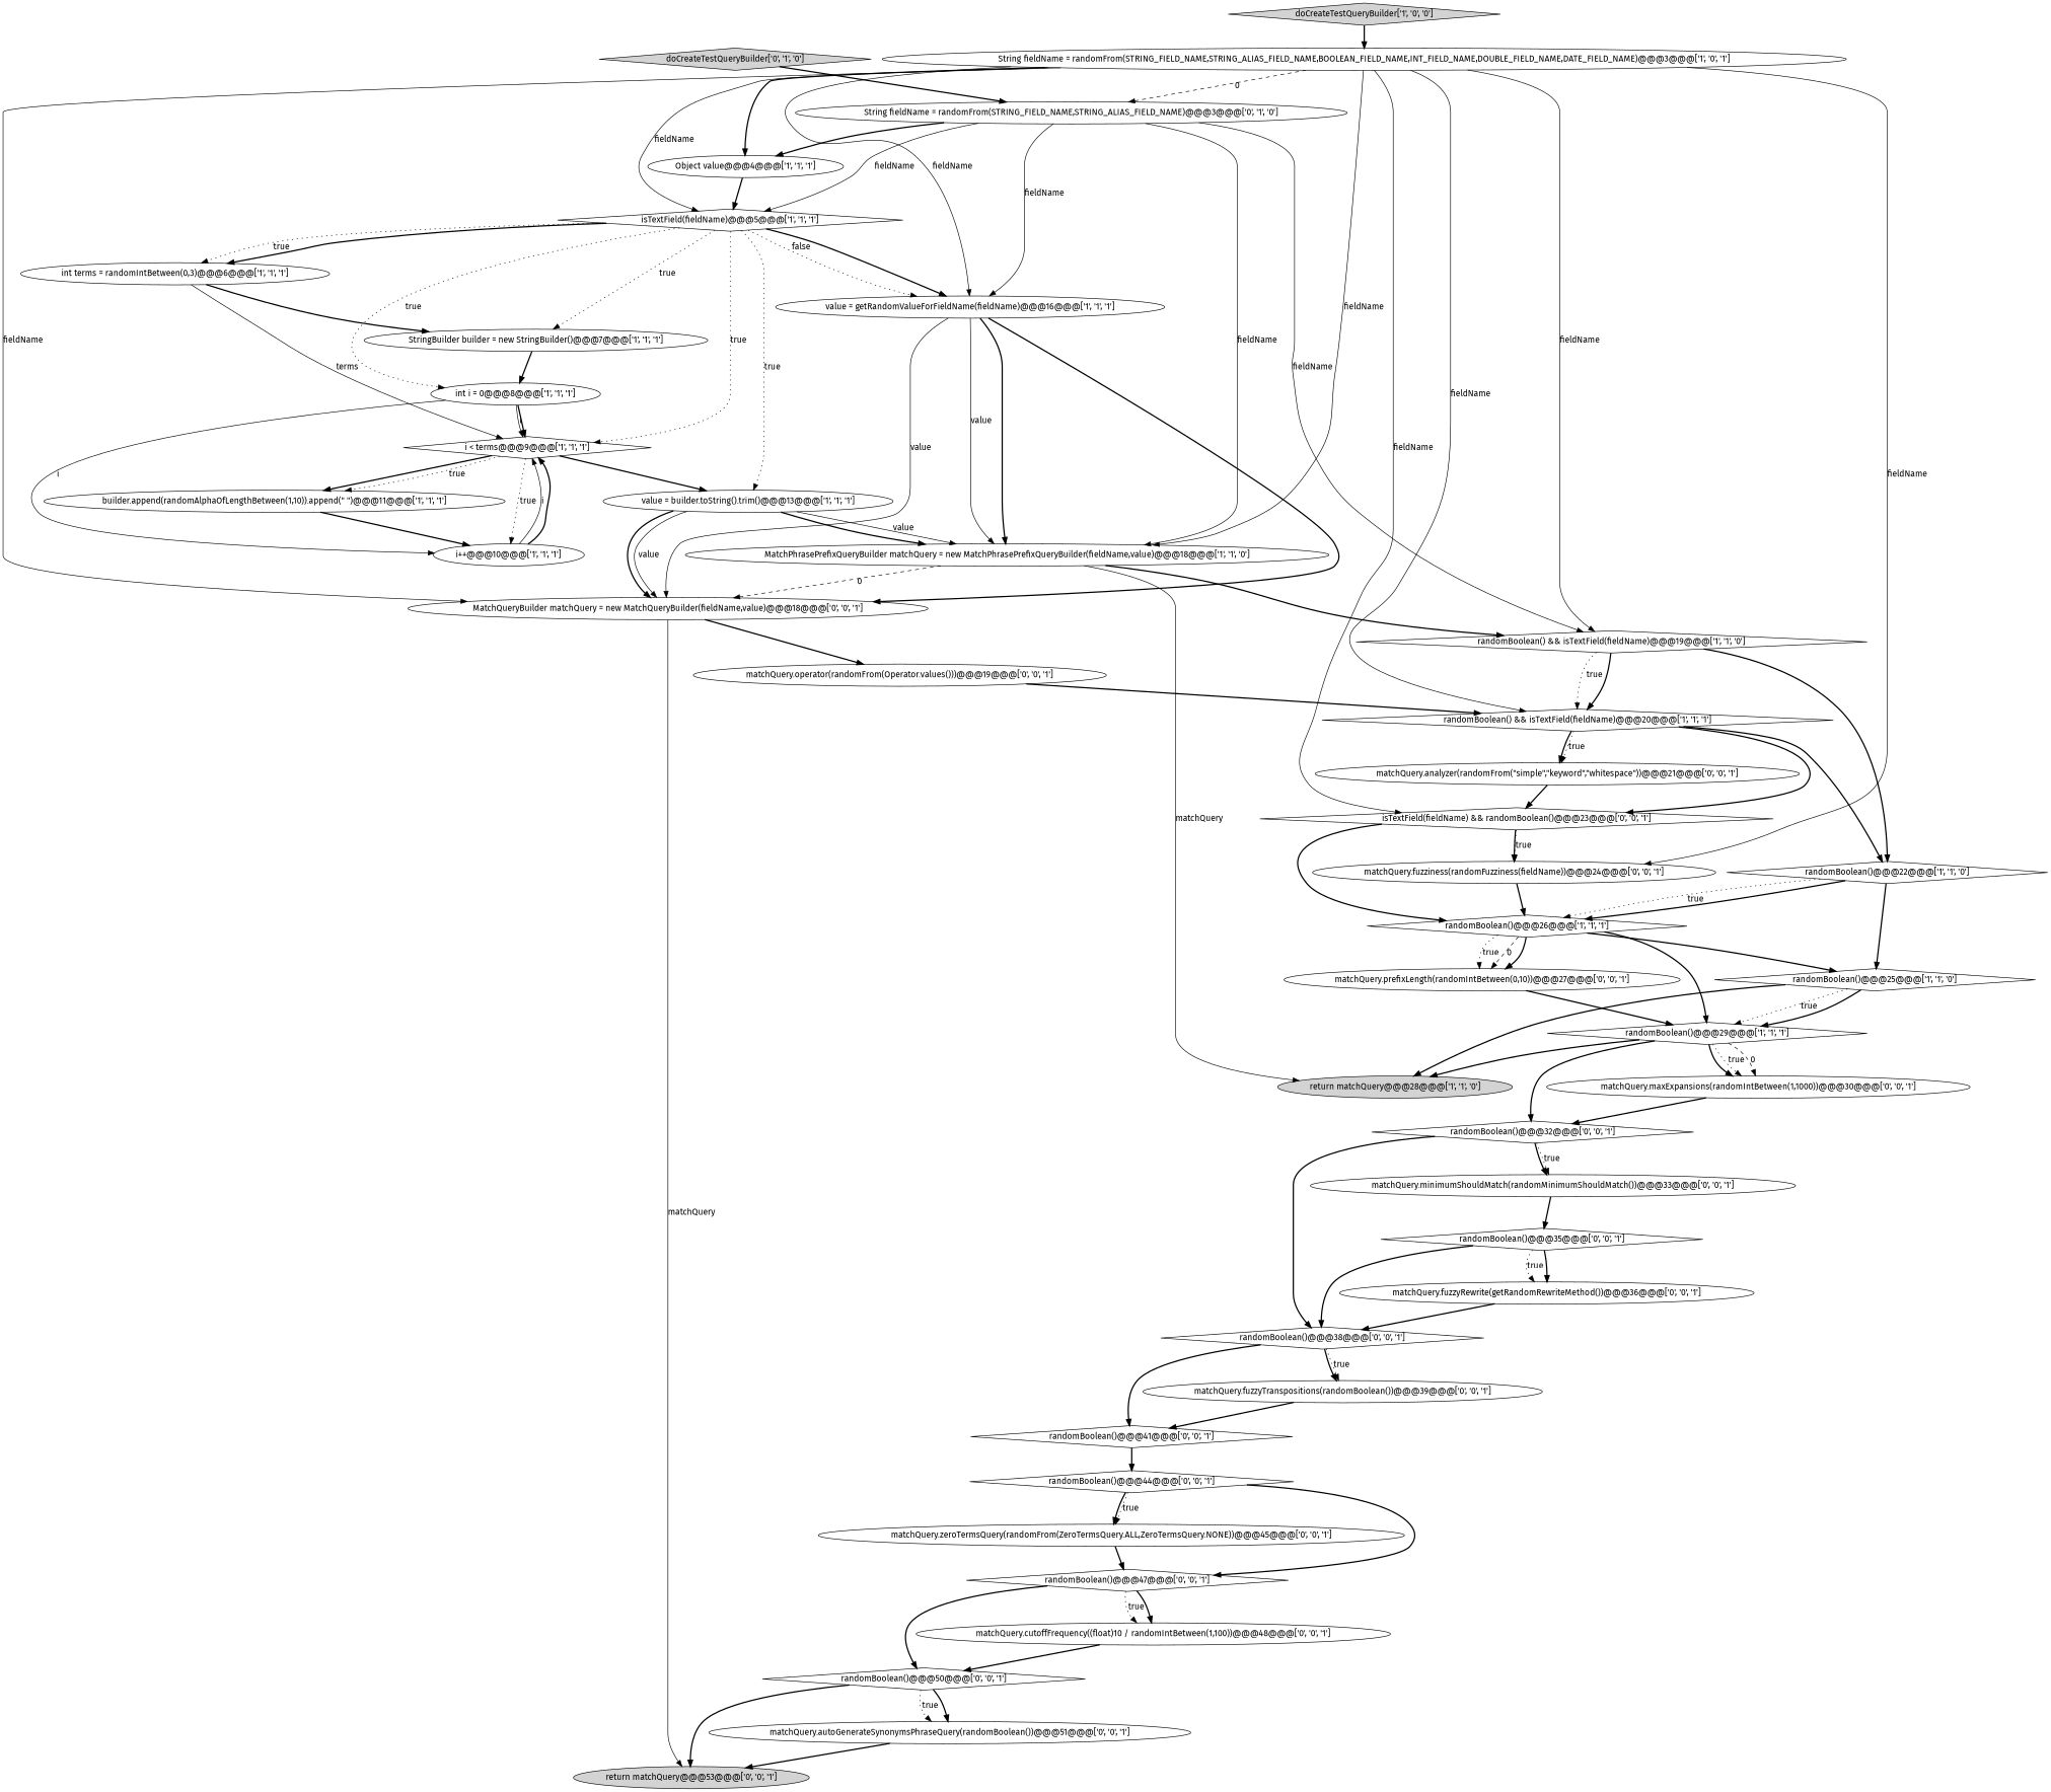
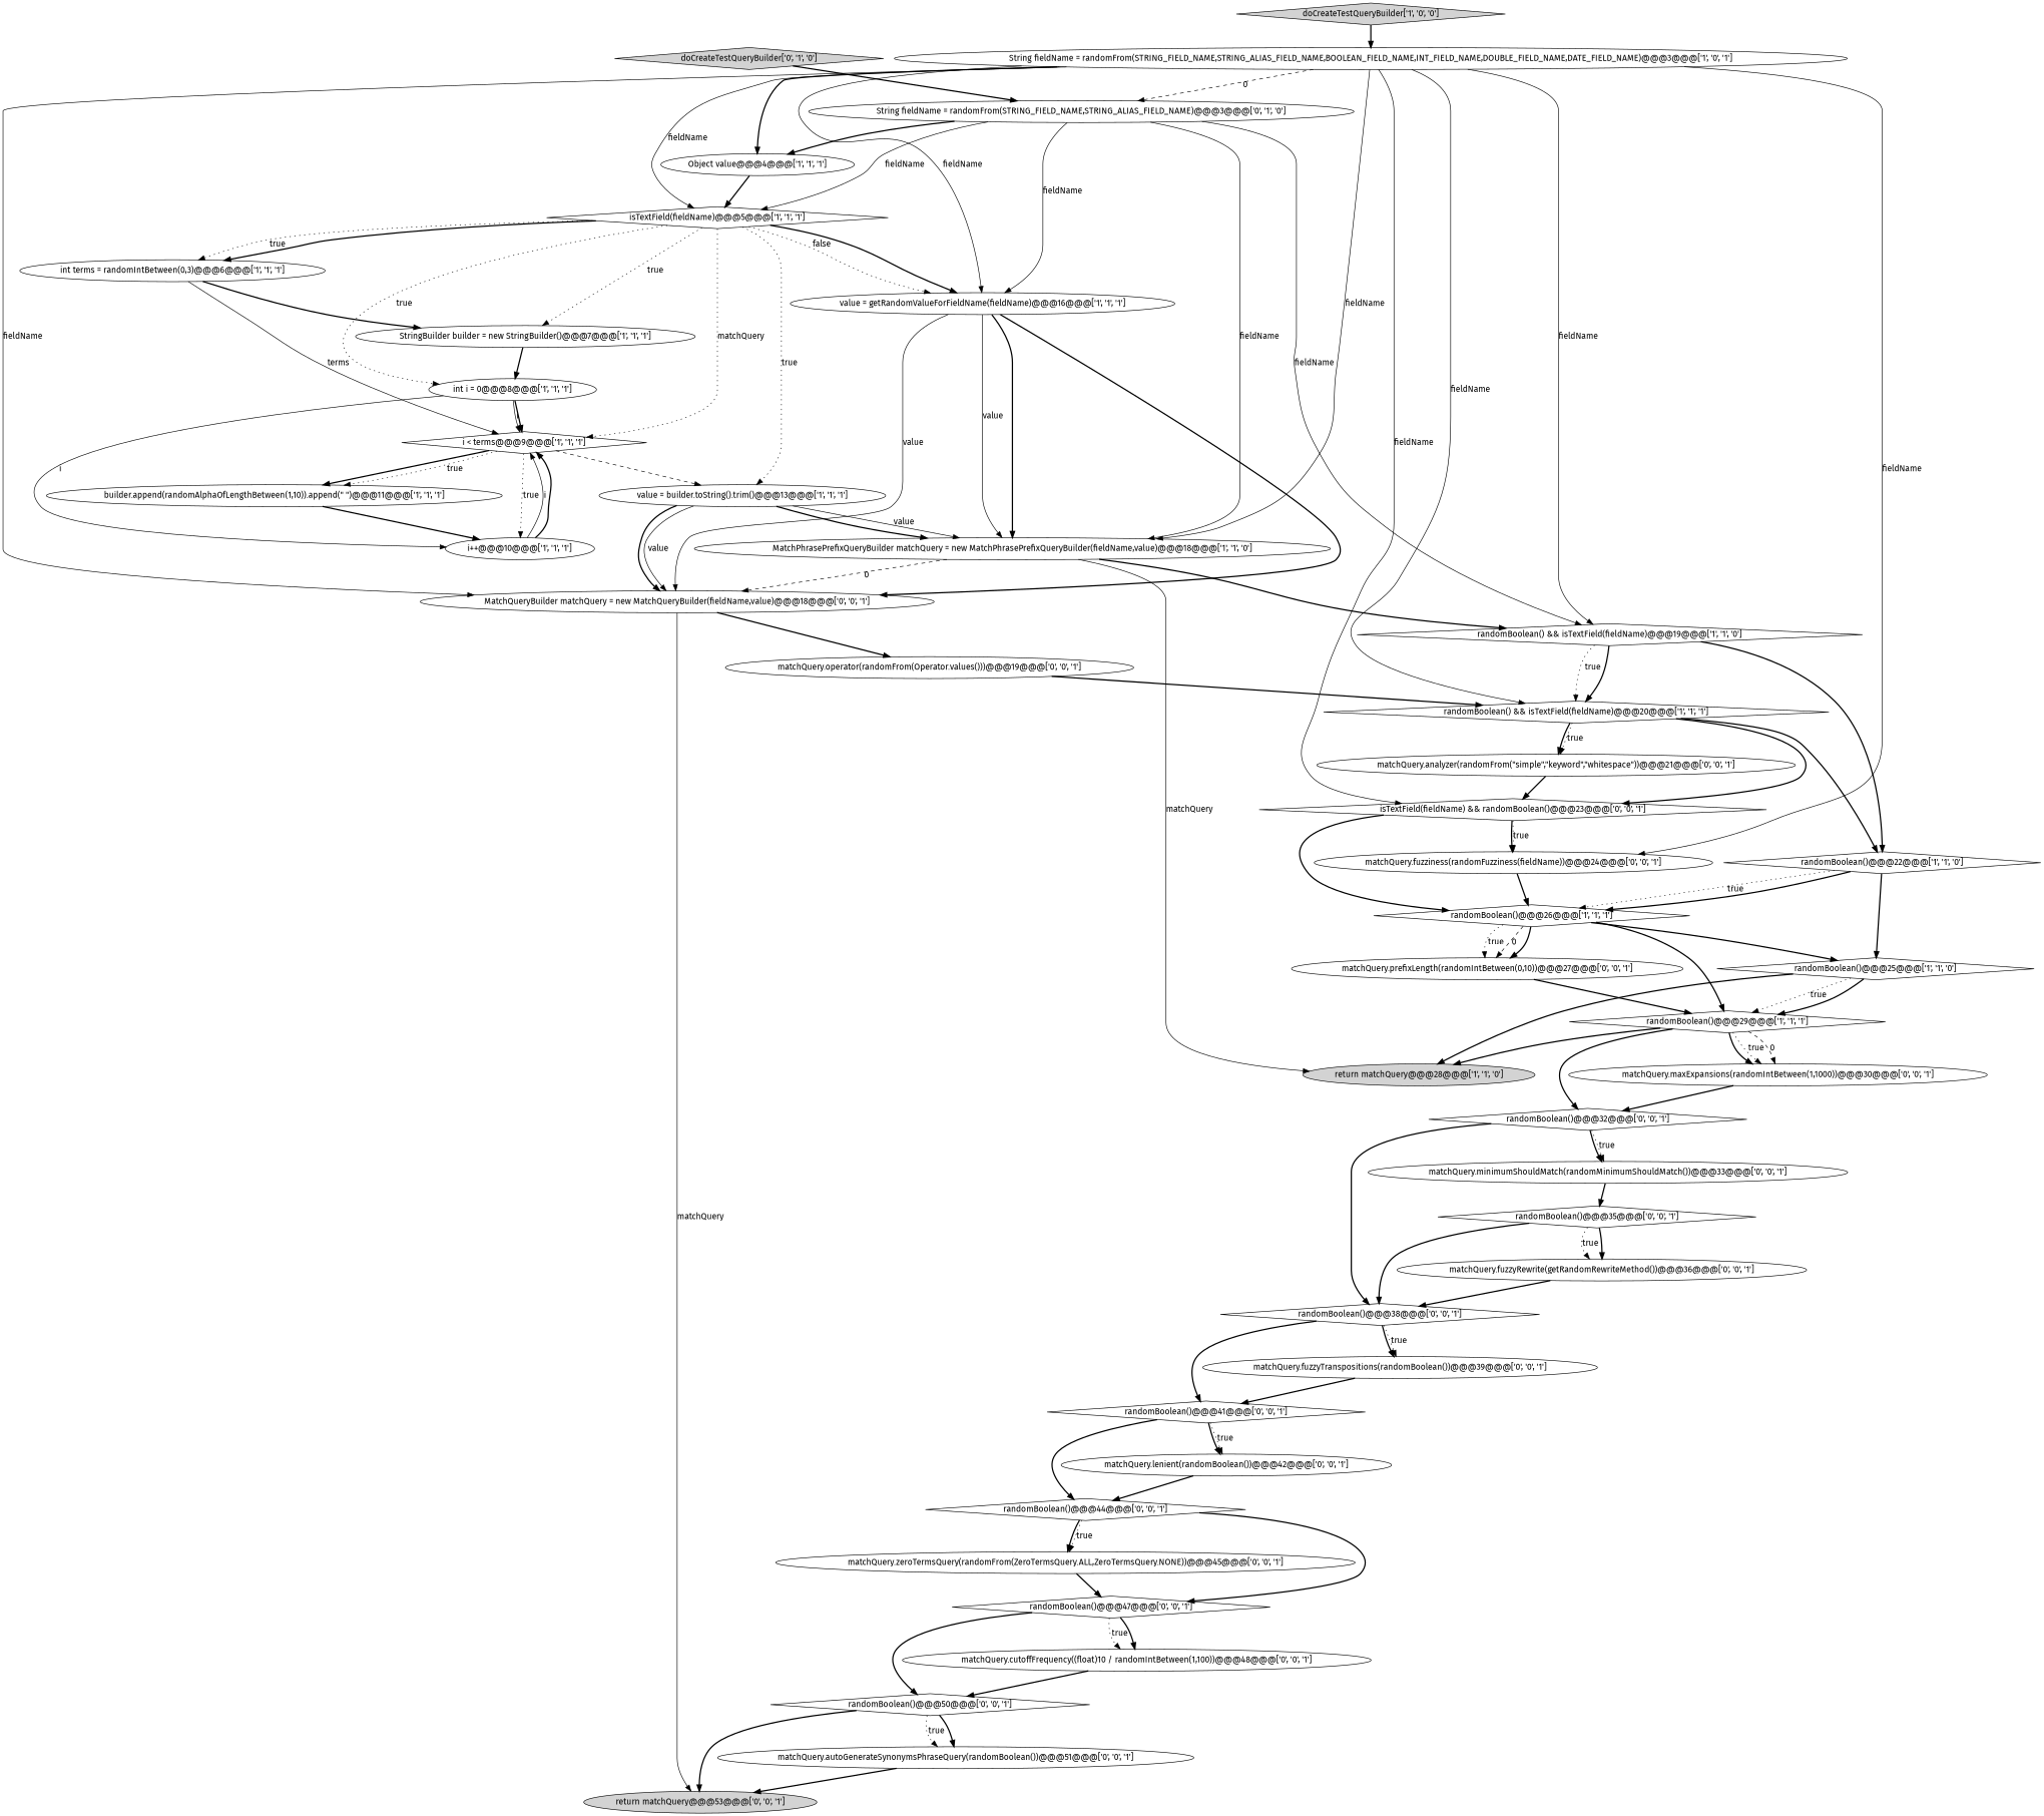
  digraph {
    fontname="Fira Sans"
    node [fillcolor=white fontname="Fira Sans" shape=ellipse style=filled]
    edge [fontname="Fira Sans" style=bold]
    n1 [label="randomBoolean()@@@29@@@['1', '1', '1']" shape=diamond]
    n2 [fillcolor=lightgray label="return matchQuery@@@28@@@['1', '1', '0']"]
    n3 [label="matchQuery.maxExpansions(randomIntBetween(1,1000))@@@30@@@['0', '0', '1']"]
    n4 [label="randomBoolean()@@@32@@@['0', '0', '1']" shape=diamond]
    n5 [label="matchQuery.minimumShouldMatch(randomMinimumShouldMatch())@@@33@@@['0', '0', '1']"]
    n6 [label="randomBoolean()@@@38@@@['0', '0', '1']" shape=diamond]
    n7 [label="randomBoolean()@@@26@@@['1', '1', '1']" shape=diamond]
    n8 [label="matchQuery.prefixLength(randomIntBetween(0,10))@@@27@@@['0', '0', '1']"]
    n9 [label="randomBoolean()@@@25@@@['1', '1', '0']" shape=diamond]
    n10 [label="StringBuilder builder = new StringBuilder()@@@7@@@['1', '1', '1']"]
    n11 [label="int i = 0@@@8@@@['1', '1', '1']"]
    n12 [label="i < terms@@@9@@@['1', '1', '1']" shape=diamond]
    n13 [label="i++@@@10@@@['1', '1', '1']"]
    n14 [label="matchQuery.zeroTermsQuery(randomFrom(ZeroTermsQuery.ALL,ZeroTermsQuery.NONE))@@@45@@@['0', '0', '1']"]
    n15 [label="randomBoolean()@@@47@@@['0', '0', '1']" shape=diamond]
    n16 [label="matchQuery.cutoffFrequency((float)10 / randomIntBetween(1,100))@@@48@@@['0', '0', '1']"]
    n17 [label="randomBoolean()@@@50@@@['0', '0', '1']" shape=diamond]
    n18 [label="MatchQueryBuilder matchQuery = new MatchQueryBuilder(fieldName,value)@@@18@@@['0', '0', '1']"]
    n19 [label="matchQuery.operator(randomFrom(Operator.values()))@@@19@@@['0', '0', '1']"]
    n20 [fillcolor=lightgray label="return matchQuery@@@53@@@['0', '0', '1']"]
    n21 [label="randomBoolean() && isTextField(fieldName)@@@20@@@['1', '1', '1']" shape=diamond]
    n22 [fillcolor=lightgray label="doCreateTestQueryBuilder['0', '1', '0']" shape=diamond]
    n23 [label="String fieldName = randomFrom(STRING_FIELD_NAME,STRING_ALIAS_FIELD_NAME)@@@3@@@['0', '1', '0']"]
    n24 [label="Object value@@@4@@@['1', '1', '1']"]
    n25 [label="isTextField(fieldName)@@@5@@@['1', '1', '1']" shape=diamond]
    n26 [label="MatchPhrasePrefixQueryBuilder matchQuery = new MatchPhrasePrefixQueryBuilder(fieldName,value)@@@18@@@['1', '1', '0']"]
    n27 [label="randomBoolean() && isTextField(fieldName)@@@19@@@['1', '1', '0']" shape=diamond]
    n28 [label="value = getRandomValueForFieldName(fieldName)@@@16@@@['1', '1', '1']"]
    n29 [fillcolor=lightgray label="doCreateTestQueryBuilder['1', '0', '0']" shape=diamond]
    n30 [label="String fieldName = randomFrom(STRING_FIELD_NAME,STRING_ALIAS_FIELD_NAME,BOOLEAN_FIELD_NAME,INT_FIELD_NAME,DOUBLE_FIELD_NAME,DATE_FIELD_NAME)@@@3@@@['1', '0', '1']"]
    n31 [label="matchQuery.fuzziness(randomFuzziness(fieldName))@@@24@@@['0', '0', '1']"]
    n32 [label="isTextField(fieldName) && randomBoolean()@@@23@@@['0', '0', '1']" shape=diamond]
    n33 [label="value = builder.toString().trim()@@@13@@@['1', '1', '1']"]
    n34 [label="int terms = randomIntBetween(0,3)@@@6@@@['1', '1', '1']"]
    n35 [label="randomBoolean()@@@22@@@['1', '1', '0']" shape=diamond]
    n36 [label="matchQuery.analyzer(randomFrom(\"simple\",\"keyword\",\"whitespace\"))@@@21@@@['0', '0', '1']"]
    n37 [label="randomBoolean()@@@41@@@['0', '0', '1']" shape=diamond]
+   n38 [label="matchQuery.lenient(randomBoolean())@@@42@@@['0', '0', '1']"]
    n39 [label="randomBoolean()@@@44@@@['0', '0', '1']" shape=diamond]
    n40 [label="randomBoolean()@@@35@@@['0', '0', '1']" shape=diamond]
    n41 [label="matchQuery.fuzzyRewrite(getRandomRewriteMethod())@@@36@@@['0', '0', '1']"]
    n42 [label="matchQuery.fuzzyTranspositions(randomBoolean())@@@39@@@['0', '0', '1']"]
    n43 [label="matchQuery.autoGenerateSynonymsPhraseQuery(randomBoolean())@@@51@@@['0', '0', '1']"]
    n44 [label="builder.append(randomAlphaOfLengthBetween(1,10)).append(\" \")@@@11@@@['1', '1', '1']"]
    n1 -> n2
    n1 -> n3 [label=true style=dotted]
    n1 -> n3 [label=0 style=dashed]
    n1 -> n3
    n1 -> n4
    n3 -> n4
    n4 -> n5
    n4 -> n5 [label=true style=dotted]
    n4 -> n6
    n5 -> n40
    n6 -> n37
    n6 -> n42
    n6 -> n42 [label=true style=dotted]
    n7 -> n1
    n7 -> n8
    n7 -> n8 [label=true style=dotted]
    n7 -> n8 [label=0 style=dashed]
    n7 -> n9
    n8 -> n1
    n9 -> n1 [label=true style=dotted]
    n9 -> n1
    n9 -> n2
    n10 -> n11
    n11 -> n12 [label=i style=solid]
    n11 -> n12
    n11 -> n13 [label=i style=solid]
    n12 -> n13 [label=true style=dotted]
-   n12 -> n33
+   n12 -> n33 [style=dashed]
    n12 -> n44
    n12 -> n44 [label=true style=dotted]
    n13 -> n12 [label=i style=solid]
    n13 -> n12
    n14 -> n15
    n15 -> n16 [label=true style=dotted]
    n15 -> n16
    n15 -> n17
    n16 -> n17
    n17 -> n20
    n17 -> n43
    n17 -> n43 [label=true style=dotted]
    n18 -> n19
    n18 -> n20 [label=matchQuery style=solid]
    n19 -> n21
    n21 -> n32
    n21 -> n35
    n21 -> n36 [label=true style=dotted]
    n21 -> n36
    n22 -> n23
    n23 -> n24
    n23 -> n25 [label=fieldName style=solid]
    n23 -> n26 [label=fieldName style=solid]
    n23 -> n27 [label=fieldName style=solid]
    n23 -> n28 [label=fieldName style=solid]
    n24 -> n25
    n25 -> n10 [label=true style=dotted]
    n25 -> n11 [label=true style=dotted]
-   n25 -> n12 [label=true style=dotted]
+   n25 -> n12 [label=matchQuery style=dotted]
    n25 -> n28 [label=false style=dotted]
    n25 -> n28
    n25 -> n33 [label=true style=dotted]
    n25 -> n34 [label=true style=dotted]
    n25 -> n34
    n26 -> n2 [label=matchQuery style=solid]
    n26 -> n18 [label=0 style=dashed]
    n26 -> n27
    n27 -> n21 [label=true style=dotted]
    n27 -> n21
    n27 -> n35
    n28 -> n18
    n28 -> n18 [label=value style=solid]
    n28 -> n26
    n28 -> n26 [label=value style=solid]
    n29 -> n30
    n30 -> n18 [label=fieldName style=solid]
    n30 -> n21 [label=fieldName style=solid]
    n30 -> n23 [label=0 style=dashed]
    n30 -> n24
    n30 -> n25 [label=fieldName style=solid]
    n30 -> n26 [label=fieldName style=solid]
    n30 -> n27 [label=fieldName style=solid]
    n30 -> n28 [label=fieldName style=solid]
    n30 -> n31 [label=fieldName style=solid]
    n30 -> n32 [label=fieldName style=solid]
    n31 -> n7
    n32 -> n7
    n32 -> n31
    n32 -> n31 [label=true style=dotted]
    n33 -> n18 [label=value style=solid]
    n33 -> n18
    n33 -> n26 [label=value style=solid]
    n33 -> n26
    n34 -> n10
    n34 -> n12 [label=terms style=solid]
    n35 -> n7 [label=true style=dotted]
    n35 -> n7
    n35 -> n9
    n36 -> n32
+   n37 -> n38
+   n37 -> n38 [label=true style=dotted]
    n37 -> n39
+   n38 -> n39
    n39 -> n14
    n39 -> n14 [label=true style=dotted]
    n39 -> n15
    n40 -> n6
    n40 -> n41
    n40 -> n41 [label=true style=dotted]
    n41 -> n6
    n42 -> n37
    n43 -> n20
    n44 -> n13
  }
